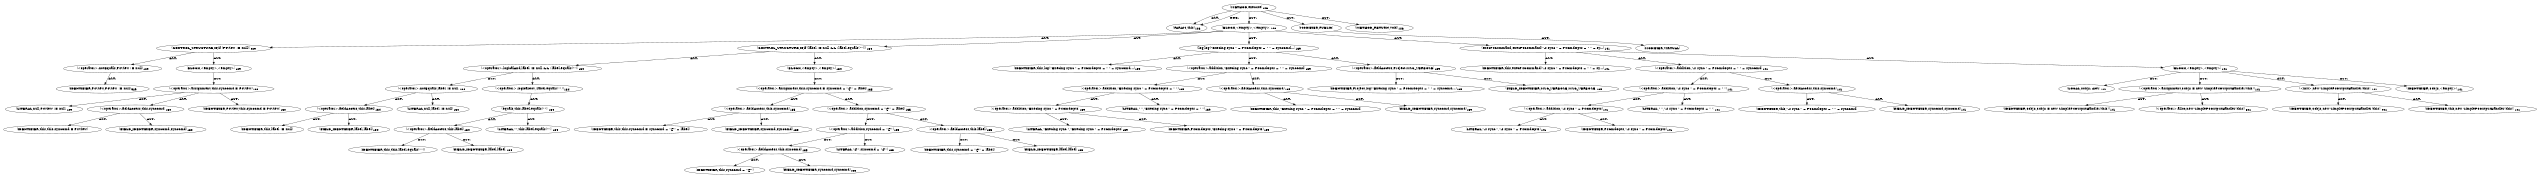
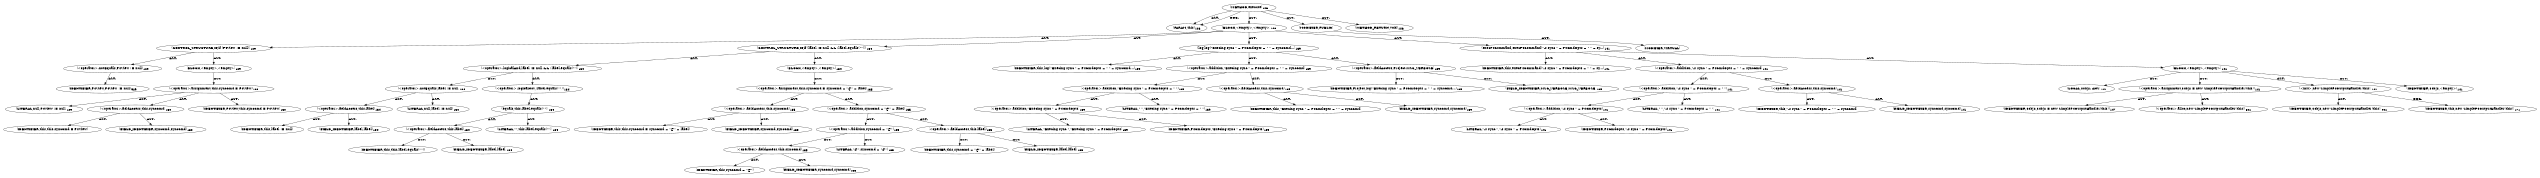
  digraph {
    n1 [label=<(METHOD,execute)<SUB>126</SUB>>]
    n2 [label=<(PARAM,this)<SUB>126</SUB>>]
    n3 [label=<(BLOCK,&lt;empty&gt;,&lt;empty&gt;)<SUB>126</SUB>>]
    n4 [label=<(MODIFIER,PUBLIC)>]
    n5 [label=<(METHOD_RETURN,void)<SUB>126</SUB>>]
-   n6 [label=<(CONTROL_STRUCTURE,IF,if (P4View != null))<SUB>929</SUB>>]
+   n6 [label=<(CONTROL_STRUCTURE,IF,if (P4View != null))<SUB>129</SUB>>]
    n7 [label=<(CONTROL_STRUCTURE,IF,if (label != null &amp;&amp; !label.equals(&quot;&quot;)))<SUB>134</SUB>>]
    n8 [label=<(log,log(&quot;Execing sync &quot; + P4CmdOpts + &quot; &quot; + syncCmd...)<SUB>139</SUB>>]
    n9 [label=<(execP4Command,execP4Command(&quot;-s sync &quot; + P4CmdOpts + &quot; &quot; + sy...)<SUB>141</SUB>>]
    n10 [label=<(MODIFIER,VIRTUAL)>]
    n11 [label=<(&lt;operator&gt;.notEquals,P4View != null)<SUB>129</SUB>>]
    n12 [label=<(BLOCK,&lt;empty&gt;,&lt;empty&gt;)<SUB>129</SUB>>]
    n13 [label=<(&lt;operator&gt;.logicalAnd,label != null &amp;&amp; !label.equals(&quot;&quot;))<SUB>134</SUB>>]
    n14 [label=<(BLOCK,&lt;empty&gt;,&lt;empty&gt;)<SUB>134</SUB>>]
    n15 [label=<(IDENTIFIER,this,log(&quot;Execing sync &quot; + P4CmdOpts + &quot; &quot; + syncCmd...)<SUB>139</SUB>>]
    n16 [label=<(&lt;operator&gt;.addition,&quot;Execing sync &quot; + P4CmdOpts + &quot; &quot; + syncCmd)<SUB>139</SUB>>]
    n17 [label=<(&lt;operator&gt;.fieldAccess,Project.MSG_VERBOSE)<SUB>139</SUB>>]
    n18 [label=<(IDENTIFIER,this,execP4Command(&quot;-s sync &quot; + P4CmdOpts + &quot; &quot; + sy...)<SUB>141</SUB>>]
    n19 [label=<(&lt;operator&gt;.addition,&quot;-s sync &quot; + P4CmdOpts + &quot; &quot; + syncCmd)<SUB>141</SUB>>]
    n20 [label=<(BLOCK,&lt;empty&gt;,&lt;empty&gt;)<SUB>141</SUB>>]
    n21 [label=<(IDENTIFIER,P4View,P4View != null)<SUB>929</SUB>>]
    n22 [label=<(&lt;operator&gt;.assignment,this.syncCmd = P4View)<SUB>130</SUB>>]
    n23 [label=<(LITERAL,null,P4View != null)<SUB>129</SUB>>]
    n24 [label=<(&lt;operator&gt;.fieldAccess,this.syncCmd)<SUB>130</SUB>>]
    n25 [label=<(IDENTIFIER,P4View,this.syncCmd = P4View)<SUB>130</SUB>>]
    n26 [label=<(IDENTIFIER,this,this.syncCmd = P4View)>]
    n27 [label=<(FIELD_IDENTIFIER,syncCmd,syncCmd)<SUB>130</SUB>>]
    n28 [label=<(&lt;operator&gt;.notEquals,label != null)<SUB>134</SUB>>]
    n29 [label=<(&lt;operator&gt;.logicalNot,!label.equals(&quot;&quot;))<SUB>134</SUB>>]
    n30 [label=<(&lt;operator&gt;.assignment,this.syncCmd = syncCmd + &quot;@&quot; + label)<SUB>135</SUB>>]
    n31 [label=<(&lt;operator&gt;.fieldAccess,this.label)<SUB>134</SUB>>]
    n32 [label=<(LITERAL,null,label != null)<SUB>134</SUB>>]
    n33 [label=<(equals,this.label.equals(&quot;&quot;))<SUB>134</SUB>>]
    n34 [label=<(IDENTIFIER,this,label != null)>]
    n35 [label=<(FIELD_IDENTIFIER,label,label)<SUB>134</SUB>>]
    n36 [label=<(&lt;operator&gt;.fieldAccess,this.label)<SUB>134</SUB>>]
    n37 [label=<(LITERAL,&quot;&quot;,this.label.equals(&quot;&quot;))<SUB>134</SUB>>]
    n38 [label=<(IDENTIFIER,this,this.label.equals(&quot;&quot;))>]
    n39 [label=<(FIELD_IDENTIFIER,label,label)<SUB>134</SUB>>]
    n40 [label=<(&lt;operator&gt;.fieldAccess,this.syncCmd)<SUB>135</SUB>>]
    n41 [label=<(&lt;operator&gt;.addition,syncCmd + &quot;@&quot; + label)<SUB>135</SUB>>]
    n42 [label=<(IDENTIFIER,this,this.syncCmd = syncCmd + &quot;@&quot; + label)>]
    n43 [label=<(FIELD_IDENTIFIER,syncCmd,syncCmd)<SUB>135</SUB>>]
    n44 [label=<(&lt;operator&gt;.addition,syncCmd + &quot;@&quot;)<SUB>135</SUB>>]
    n45 [label=<(&lt;operator&gt;.fieldAccess,this.label)<SUB>135</SUB>>]
    n46 [label=<(&lt;operator&gt;.fieldAccess,this.syncCmd)<SUB>135</SUB>>]
    n47 [label=<(LITERAL,&quot;@&quot;,syncCmd + &quot;@&quot;)<SUB>135</SUB>>]
    n48 [label=<(IDENTIFIER,this,syncCmd + &quot;@&quot; + label)>]
    n49 [label=<(FIELD_IDENTIFIER,label,label)<SUB>135</SUB>>]
    n50 [label=<(IDENTIFIER,this,syncCmd + &quot;@&quot;)>]
    n51 [label=<(FIELD_IDENTIFIER,syncCmd,syncCmd)<SUB>135</SUB>>]
    n52 [label=<(&lt;operator&gt;.addition,&quot;Execing sync &quot; + P4CmdOpts + &quot; &quot;)<SUB>139</SUB>>]
    n53 [label=<(&lt;operator&gt;.fieldAccess,this.syncCmd)<SUB>139</SUB>>]
    n54 [label=<(IDENTIFIER,Project,log(&quot;Execing sync &quot; + P4CmdOpts + &quot; &quot; + syncCmd...)<SUB>139</SUB>>]
    n55 [label=<(FIELD_IDENTIFIER,MSG_VERBOSE,MSG_VERBOSE)<SUB>139</SUB>>]
    n56 [label=<(&lt;operator&gt;.addition,&quot;Execing sync &quot; + P4CmdOpts)<SUB>139</SUB>>]
    n57 [label=<(LITERAL,&quot; &quot;,&quot;Execing sync &quot; + P4CmdOpts + &quot; &quot;)<SUB>139</SUB>>]
    n58 [label=<(IDENTIFIER,this,&quot;Execing sync &quot; + P4CmdOpts + &quot; &quot; + syncCmd)>]
    n59 [label=<(FIELD_IDENTIFIER,syncCmd,syncCmd)<SUB>139</SUB>>]
    n60 [label=<(LITERAL,&quot;Execing sync &quot;,&quot;Execing sync &quot; + P4CmdOpts)<SUB>139</SUB>>]
    n61 [label=<(IDENTIFIER,P4CmdOpts,&quot;Execing sync &quot; + P4CmdOpts)<SUB>139</SUB>>]
    n62 [label=<(&lt;operator&gt;.addition,&quot;-s sync &quot; + P4CmdOpts + &quot; &quot;)<SUB>141</SUB>>]
    n63 [label=<(&lt;operator&gt;.fieldAccess,this.syncCmd)<SUB>141</SUB>>]
    n64 [label=<(LOCAL,$obj2: ANY)<SUB>141</SUB>>]
    n65 [label=<(&lt;operator&gt;.assignment,$obj2 = new SimpleP4OutputHandler(this))<SUB>141</SUB>>]
    n66 [label=<(&lt;init&gt;,new SimpleP4OutputHandler(this))<SUB>141</SUB>>]
    n67 [label=<(IDENTIFIER,$obj2,&lt;empty&gt;)<SUB>141</SUB>>]
    n68 [label=<(&lt;operator&gt;.addition,&quot;-s sync &quot; + P4CmdOpts)<SUB>141</SUB>>]
    n69 [label=<(LITERAL,&quot; &quot;,&quot;-s sync &quot; + P4CmdOpts + &quot; &quot;)<SUB>141</SUB>>]
    n70 [label=<(IDENTIFIER,this,&quot;-s sync &quot; + P4CmdOpts + &quot; &quot; + syncCmd)>]
    n71 [label=<(FIELD_IDENTIFIER,syncCmd,syncCmd)<SUB>141</SUB>>]
    n72 [label=<(LITERAL,&quot;-s sync &quot;,&quot;-s sync &quot; + P4CmdOpts)<SUB>141</SUB>>]
    n73 [label=<(IDENTIFIER,P4CmdOpts,&quot;-s sync &quot; + P4CmdOpts)<SUB>141</SUB>>]
-   n74 [label=<(IDENTIFIER,$obj2,$obj2 = new SimpleP4OutputHandler(this))<SUB>141</SUB>>]
+   n74 [label=<(IDENTIFIER,$obj2,$obj2 = new SimpleP4OutputHandler(this))<SUB>147</SUB>>]
    n75 [label=<(&lt;operator&gt;.alloc,new SimpleP4OutputHandler(this))<SUB>541</SUB>>]
    n76 [label=<(IDENTIFIER,$obj2,new SimpleP4OutputHandler(this))<SUB>941</SUB>>]
-   n77 [label=<(IDENTIFIER,this,new SimpleP4OutputHandler(this))<SUB>141</SUB>>]
+   n77 [label=<(IDENTIFIER,this,new SimpleP4OutputHandler(this))<SUB>171</SUB>>]
    n1 -> n2 [label="AST: "]
    n1 -> n2 [label="DDG: "]
    n1 -> n3 [label="AST: "]
    n1 -> n4 [label="AST: "]
    n1 -> n5 [label="AST: "]
    n3 -> n6 [label="AST: "]
    n3 -> n7 [label="AST: "]
    n3 -> n8 [label="AST: "]
    n3 -> n9 [label="AST: "]
    n4 -> n10 [label="AST: "]
    n6 -> n11 [label="AST: "]
    n6 -> n12 [label="AST: "]
    n7 -> n13 [label="AST: "]
    n7 -> n14 [label="AST: "]
    n8 -> n15 [label="AST: "]
    n8 -> n16 [label="AST: "]
    n8 -> n17 [label="AST: "]
    n9 -> n18 [label="AST: "]
    n9 -> n19 [label="AST: "]
    n9 -> n20 [label="AST: "]
    n11 -> n21 [label="AST: "]
    n12 -> n22 [label="AST: "]
    n13 -> n28 [label="AST: "]
    n13 -> n29 [label="AST: "]
    n14 -> n30 [label="AST: "]
    n16 -> n52 [label="AST: "]
    n16 -> n53 [label="AST: "]
    n17 -> n54 [label="AST: "]
    n17 -> n55 [label="AST: "]
    n19 -> n62 [label="AST: "]
    n19 -> n63 [label="AST: "]
    n20 -> n64 [label="AST: "]
    n20 -> n65 [label="AST: "]
    n20 -> n66 [label="AST: "]
    n20 -> n67 [label="AST: "]
    n22 -> n23 [label="AST: "]
    n22 -> n24 [label="AST: "]
    n22 -> n25 [label="AST: "]
    n24 -> n26 [label="AST: "]
    n24 -> n27 [label="AST: "]
    n28 -> n31 [label="AST: "]
    n28 -> n32 [label="AST: "]
    n29 -> n33 [label="AST: "]
    n30 -> n40 [label="AST: "]
    n30 -> n41 [label="AST: "]
    n31 -> n34 [label="AST: "]
    n31 -> n35 [label="AST: "]
    n33 -> n36 [label="AST: "]
    n33 -> n37 [label="AST: "]
    n36 -> n38 [label="AST: "]
    n36 -> n39 [label="AST: "]
    n40 -> n42 [label="AST: "]
    n40 -> n43 [label="AST: "]
    n41 -> n44 [label="AST: "]
    n41 -> n45 [label="AST: "]
    n44 -> n46 [label="AST: "]
    n44 -> n47 [label="AST: "]
    n45 -> n48 [label="AST: "]
    n45 -> n49 [label="AST: "]
    n46 -> n50 [label="AST: "]
    n46 -> n51 [label="AST: "]
    n52 -> n56 [label="AST: "]
    n52 -> n57 [label="AST: "]
    n53 -> n58 [label="AST: "]
    n53 -> n59 [label="AST: "]
    n56 -> n60 [label="AST: "]
    n56 -> n61 [label="AST: "]
    n62 -> n68 [label="AST: "]
    n62 -> n69 [label="AST: "]
    n63 -> n70 [label="AST: "]
    n63 -> n71 [label="AST: "]
    n65 -> n74 [label="AST: "]
    n65 -> n75 [label="AST: "]
    n66 -> n76 [label="AST: "]
-   n66 -> n77 [label="AST: "]
+   n66 -> n77 [label="DDG: "]
    n68 -> n72 [label="AST: "]
    n68 -> n73 [label="AST: "]
  }
